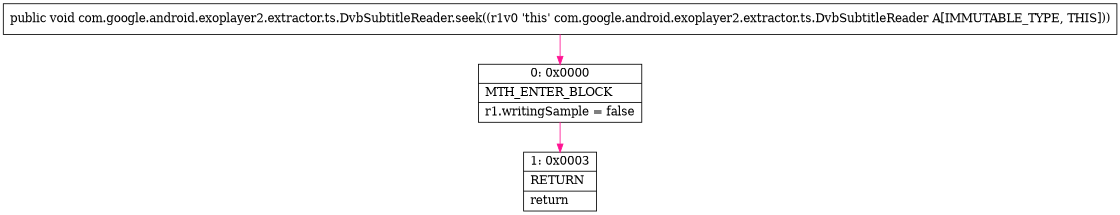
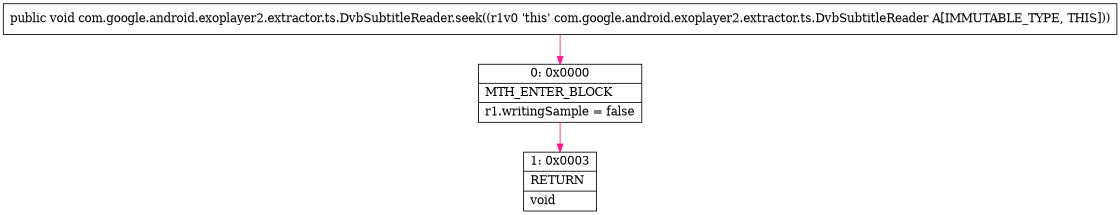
  digraph {
    node [shape=record]
    edge [color=deeppink]
    n1 [label="{0\:\ 0x0000|MTH_ENTER_BLOCK\l|r1.writingSample = false\l}"]
-   n2 [label="{1\:\ 0x0003|RETURN\l|return\l}"]
+   n2 [label="{1\:\ 0x0003|RETURN\l|void\l}"]
    n3 [label="{public void com.google.android.exoplayer2.extractor.ts.DvbSubtitleReader.seek((r1v0 'this' com.google.android.exoplayer2.extractor.ts.DvbSubtitleReader A[IMMUTABLE_TYPE, THIS])) }"]
    n1 -> n2
    n3 -> n1
  }
